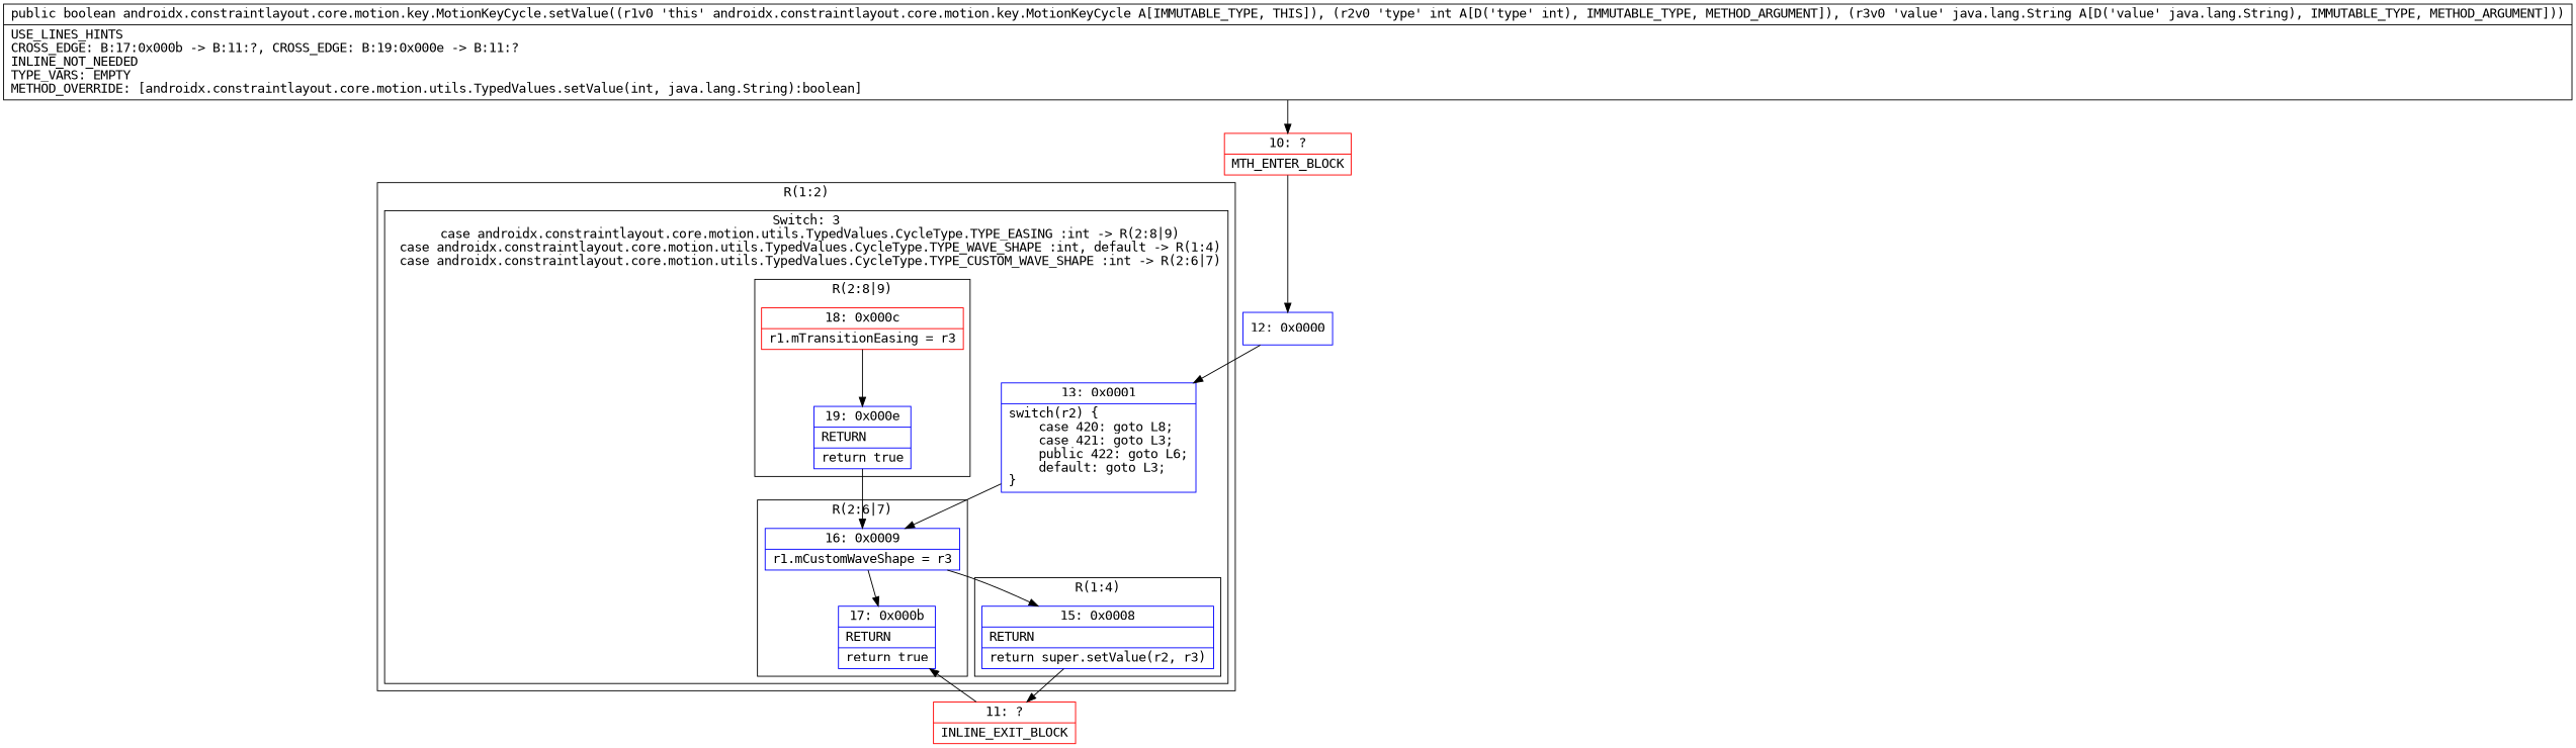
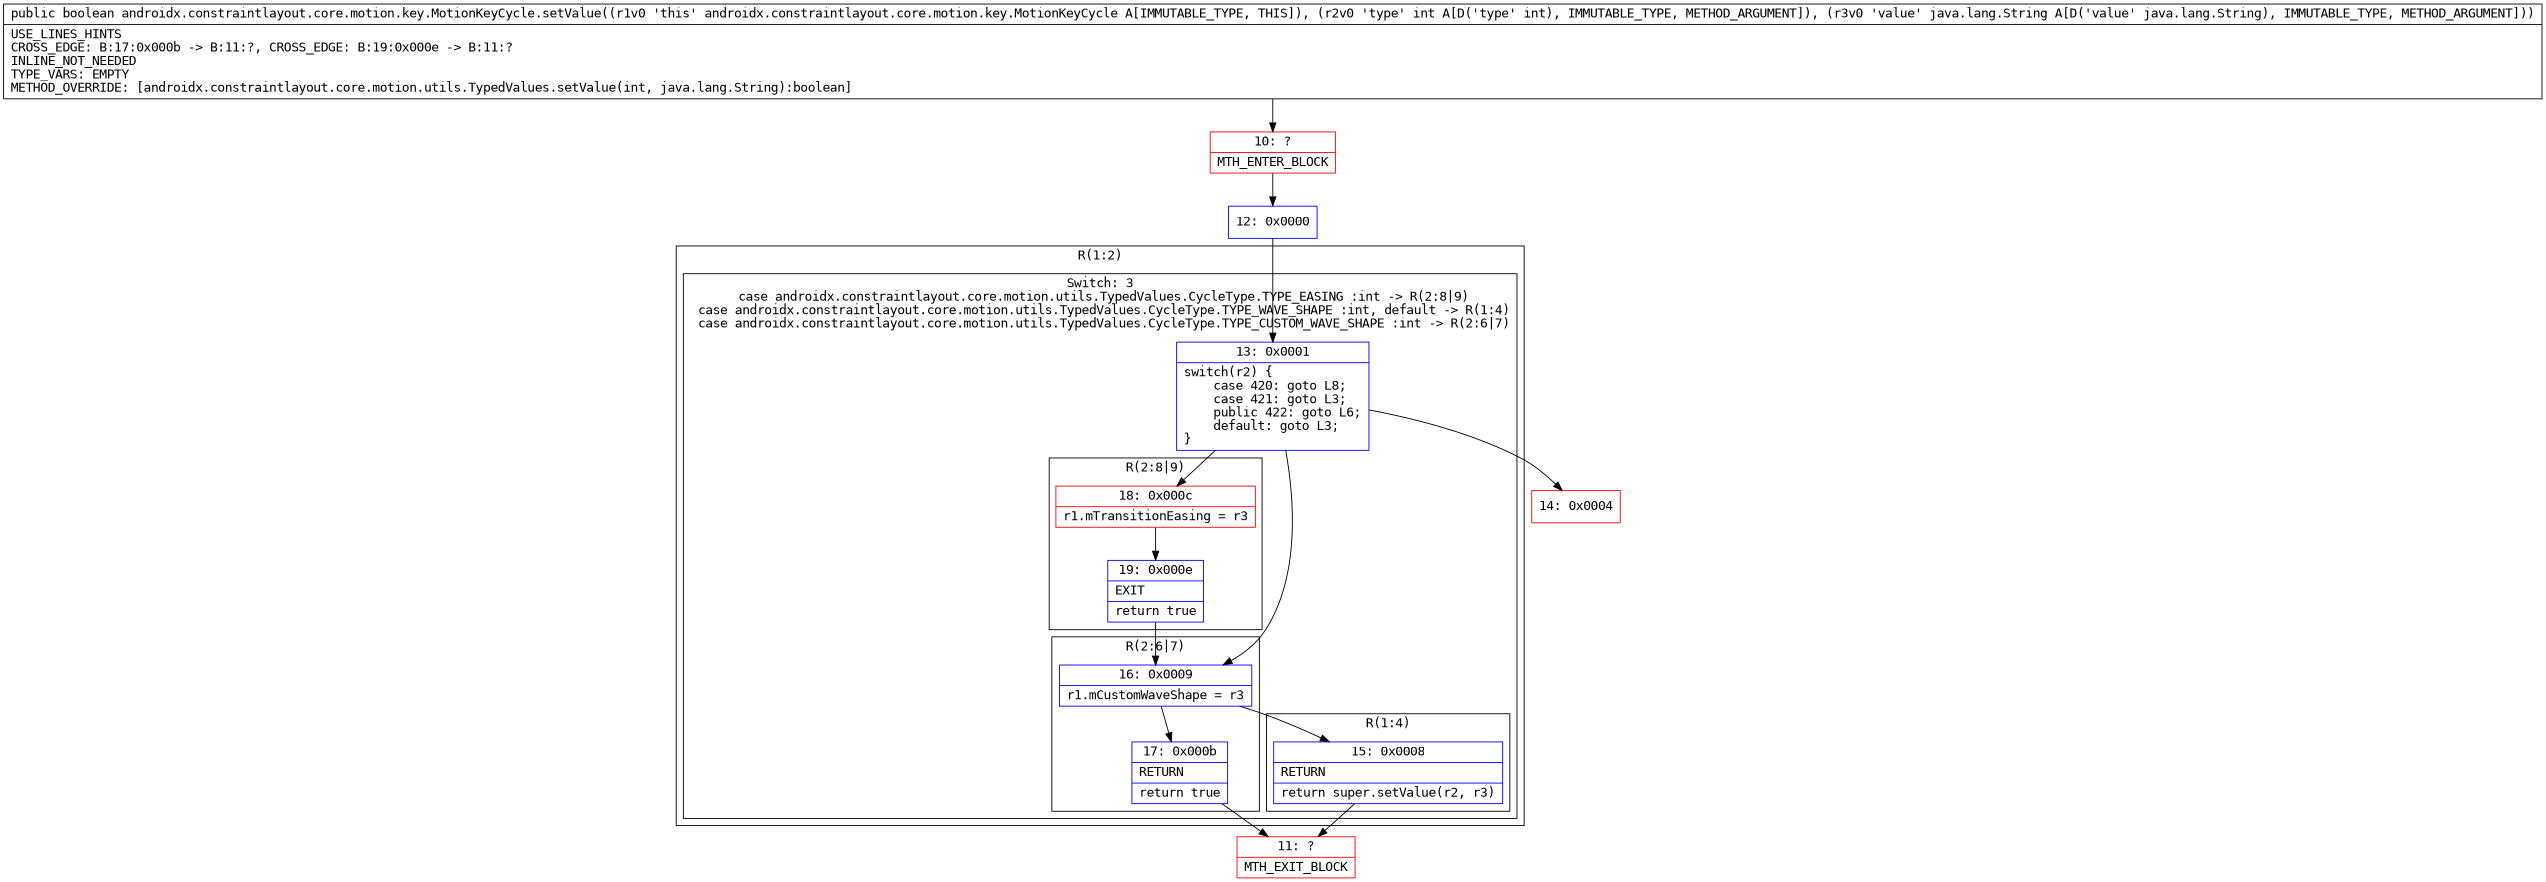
  digraph {
    fontname="DejaVu Sans Mono"
    node [color=blue fontname="DejaVu Sans Mono" shape=record]
    edge [fontname="DejaVu Sans Mono"]
    n1 [color=red label="{18\:\ 0x000c|r1.mTransitionEasing = r3\l}"]
-   n2 [label="{19\:\ 0x000e|RETURN\l|return true\l}"]
+   n2 [label="{19\:\ 0x000e|EXIT\l|return true\l}"]
    n3 [label="{15\:\ 0x0008|RETURN\l|return super.setValue(r2, r3)\l}"]
    n4 [label="{16\:\ 0x0009|r1.mCustomWaveShape = r3\l}"]
    n5 [label="{17\:\ 0x000b|RETURN\l|return true\l}"]
    n6 [label="{13\:\ 0x0001|switch(r2) \{\l    case 420: goto L8;\l    case 421: goto L3;\l    public 422: goto L6;\l    default: goto L3;\l\}\l}"]
-   n7 [color=red label="{11\:\ ?|INLINE_EXIT_BLOCK\l}"]
+   n7 [color=red label="{11\:\ ?|MTH_EXIT_BLOCK\l}"]
+   n8 [color=red label="{14\:\ 0x0004}"]
    n9 [color=red label="{10\:\ ?|MTH_ENTER_BLOCK\l}"]
    n10 [label="{12\:\ 0x0000}"]
    n11 [label="{public boolean androidx.constraintlayout.core.motion.key.MotionKeyCycle.setValue((r1v0 'this' androidx.constraintlayout.core.motion.key.MotionKeyCycle A[IMMUTABLE_TYPE, THIS]), (r2v0 'type' int A[D('type' int), IMMUTABLE_TYPE, METHOD_ARGUMENT]), (r3v0 'value' java.lang.String A[D('value' java.lang.String), IMMUTABLE_TYPE, METHOD_ARGUMENT]))  | USE_LINES_HINTS\lCROSS_EDGE: B:17:0x000b \-\> B:11:?, CROSS_EDGE: B:19:0x000e \-\> B:11:?\lINLINE_NOT_NEEDED\lTYPE_VARS: EMPTY\lMETHOD_OVERRIDE: [androidx.constraintlayout.core.motion.utils.TypedValues.setValue(int, java.lang.String):boolean]\l}" color=""]
    subgraph cluster_1 {
      label="R(1:2)"
      subgraph cluster_2 {
        label="Switch: 3\n case androidx.constraintlayout.core.motion.utils.TypedValues.CycleType.TYPE_EASING :int -> R(2:8|9)\n case androidx.constraintlayout.core.motion.utils.TypedValues.CycleType.TYPE_WAVE_SHAPE :int, default -> R(1:4)\n case androidx.constraintlayout.core.motion.utils.TypedValues.CycleType.TYPE_CUSTOM_WAVE_SHAPE :int -> R(2:6|7)"
        n6
        subgraph cluster_3 {
          label="R(2:8|9)"
          n1
          n2
        }
        subgraph cluster_4 {
          label="R(1:4)"
          n3
        }
        subgraph cluster_5 {
          label="R(2:6|7)"
          n4
          n5
        }
      }
    }
    n1 -> n2
    n2 -> n4
    n3 -> n7
    n4 -> n3
    n4 -> n5
-   n7 -> n5
+   n5 -> n7
+   n6 -> n1
    n6 -> n4
+   n6 -> n8
    n9 -> n10
    n10 -> n6
    n11 -> n9
  }
